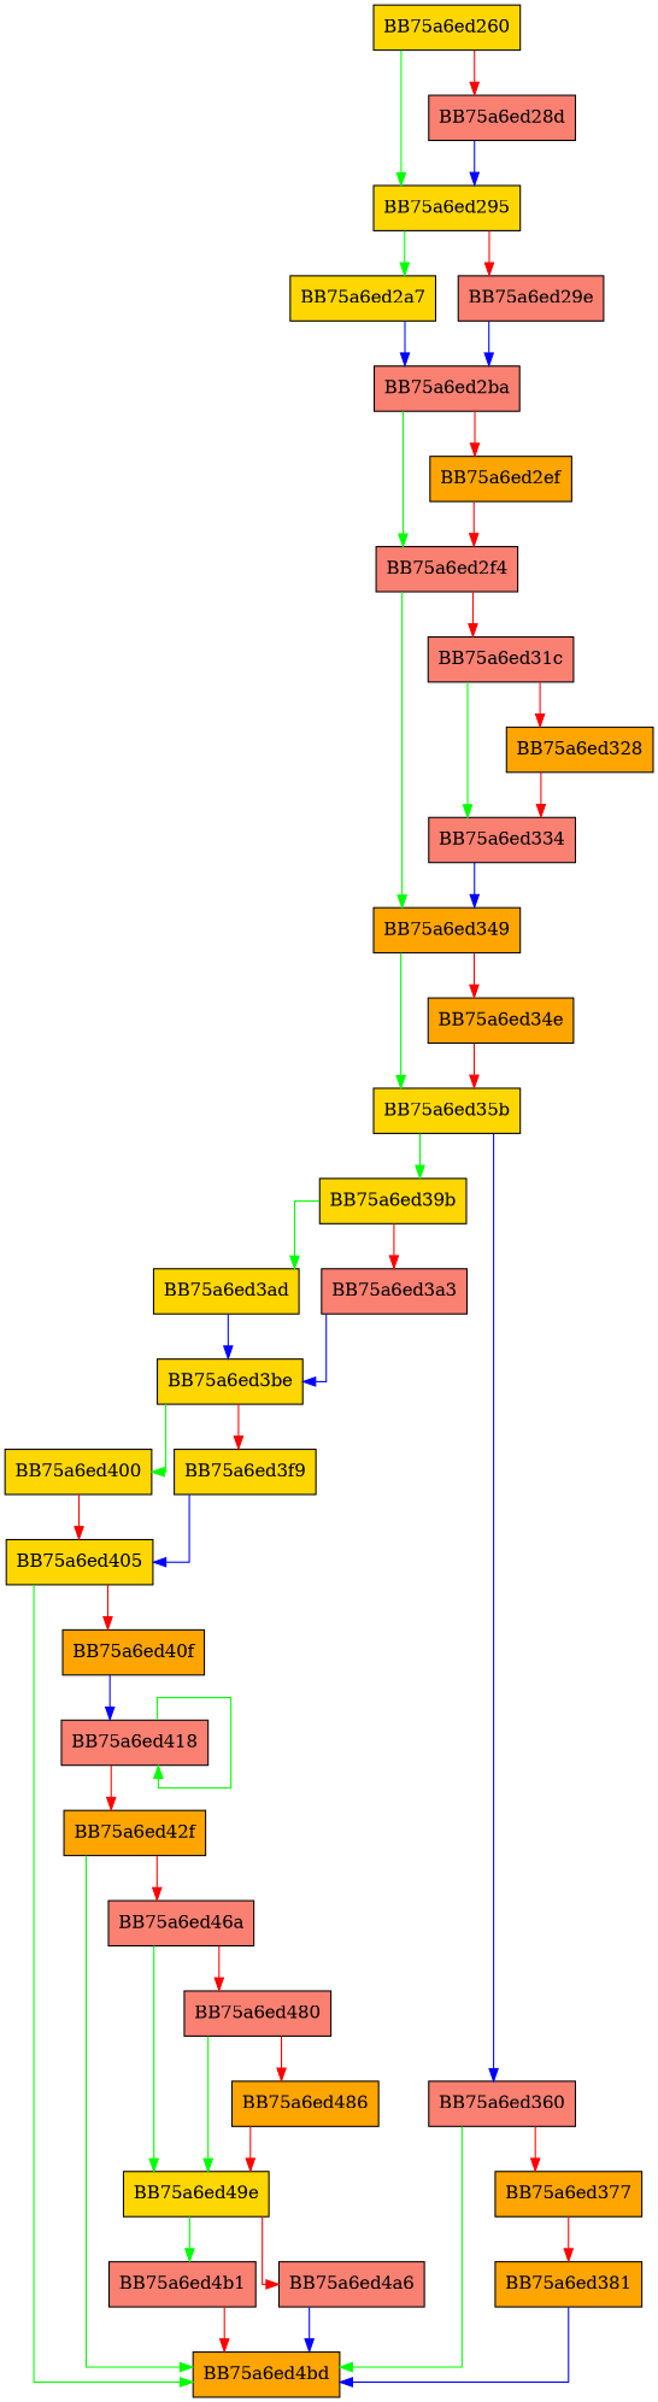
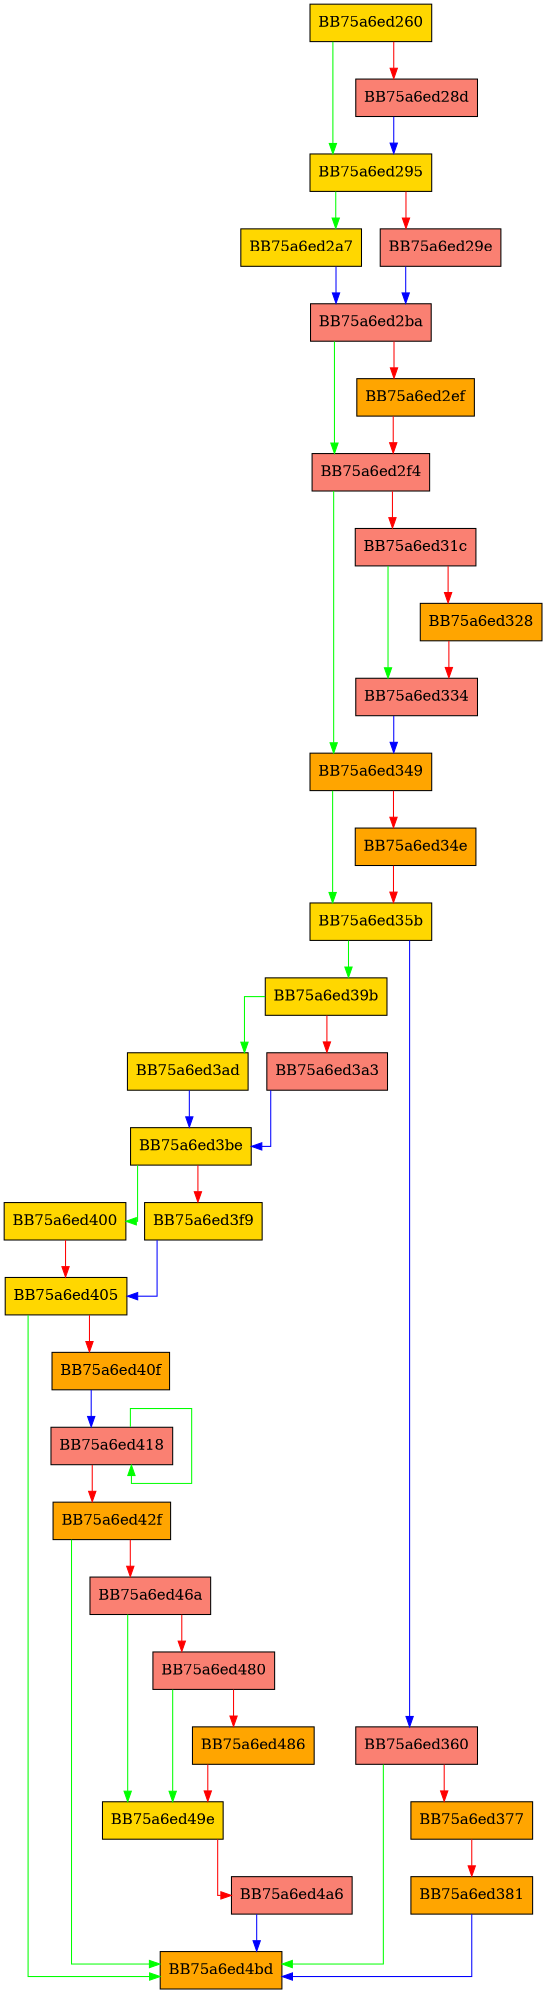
  digraph {
    splines=ortho
    node [fillcolor=salmon shape=box style=filled]
    edge [color=red]
    BB75a6ed260 [fillcolor=gold]
    BB75a6ed295 [fillcolor=gold]
    BB75a6ed28d
    BB75a6ed2a7 [fillcolor=gold]
    BB75a6ed29e
    BB75a6ed2ba
    BB75a6ed2f4
    BB75a6ed2ef [fillcolor=orange]
    BB75a6ed349 [fillcolor=orange]
    BB75a6ed31c
    BB75a6ed35b [fillcolor=gold]
    BB75a6ed34e [fillcolor=orange]
    BB75a6ed334
    BB75a6ed328 [fillcolor=orange]
    BB75a6ed39b [fillcolor=gold]
    BB75a6ed360
    BB75a6ed3ad [fillcolor=gold]
    BB75a6ed3a3
    BB75a6ed4bd [fillcolor=orange]
    BB75a6ed377 [fillcolor=orange]
    BB75a6ed3be [fillcolor=gold]
    BB75a6ed381 [fillcolor=orange]
    BB75a6ed400 [fillcolor=gold]
    BB75a6ed3f9 [fillcolor=gold]
    BB75a6ed405 [fillcolor=gold]
    BB75a6ed40f [fillcolor=orange]
    BB75a6ed418
    BB75a6ed42f [fillcolor=orange]
    BB75a6ed46a
    BB75a6ed49e [fillcolor=gold]
    BB75a6ed480
-   BB75a6ed4b1
    BB75a6ed4a6
    BB75a6ed486 [fillcolor=orange]
    BB75a6ed260 -> BB75a6ed295 [color=green]
    BB75a6ed260 -> BB75a6ed28d
    BB75a6ed295 -> BB75a6ed2a7 [color=green]
    BB75a6ed295 -> BB75a6ed29e
    BB75a6ed28d -> BB75a6ed295 [color=blue]
    BB75a6ed2a7 -> BB75a6ed2ba [color=blue]
    BB75a6ed29e -> BB75a6ed2ba [color=blue]
    BB75a6ed2ba -> BB75a6ed2f4 [color=green]
    BB75a6ed2ba -> BB75a6ed2ef
    BB75a6ed2f4 -> BB75a6ed349 [color=green]
    BB75a6ed2f4 -> BB75a6ed31c
    BB75a6ed2ef -> BB75a6ed2f4
    BB75a6ed349 -> BB75a6ed35b [color=green]
    BB75a6ed349 -> BB75a6ed34e
    BB75a6ed31c -> BB75a6ed334 [color=green]
    BB75a6ed31c -> BB75a6ed328
    BB75a6ed35b -> BB75a6ed39b [color=green]
    BB75a6ed35b -> BB75a6ed360 [color=blue]
    BB75a6ed34e -> BB75a6ed35b
    BB75a6ed334 -> BB75a6ed349 [color=blue]
    BB75a6ed328 -> BB75a6ed334
    BB75a6ed39b -> BB75a6ed3ad [color=green]
    BB75a6ed39b -> BB75a6ed3a3
    BB75a6ed360 -> BB75a6ed4bd [color=green]
    BB75a6ed360 -> BB75a6ed377
    BB75a6ed3ad -> BB75a6ed3be [color=blue]
    BB75a6ed3a3 -> BB75a6ed3be [color=blue]
    BB75a6ed377 -> BB75a6ed381
    BB75a6ed3be -> BB75a6ed400 [color=green]
    BB75a6ed3be -> BB75a6ed3f9
    BB75a6ed381 -> BB75a6ed4bd [color=blue]
    BB75a6ed400 -> BB75a6ed405
    BB75a6ed3f9 -> BB75a6ed405 [color=blue]
    BB75a6ed405 -> BB75a6ed4bd [color=green]
    BB75a6ed405 -> BB75a6ed40f
    BB75a6ed40f -> BB75a6ed418 [color=blue]
    BB75a6ed418 -> BB75a6ed418 [color=green]
    BB75a6ed418 -> BB75a6ed42f
    BB75a6ed42f -> BB75a6ed4bd [color=green]
    BB75a6ed42f -> BB75a6ed46a
    BB75a6ed46a -> BB75a6ed49e [color=green]
    BB75a6ed46a -> BB75a6ed480
-   BB75a6ed49e -> BB75a6ed4b1 [color=green]
    BB75a6ed49e -> BB75a6ed4a6
    BB75a6ed480 -> BB75a6ed49e [color=green]
    BB75a6ed480 -> BB75a6ed486
-   BB75a6ed4b1 -> BB75a6ed4bd
    BB75a6ed4a6 -> BB75a6ed4bd [color=blue]
    BB75a6ed486 -> BB75a6ed49e
  }
